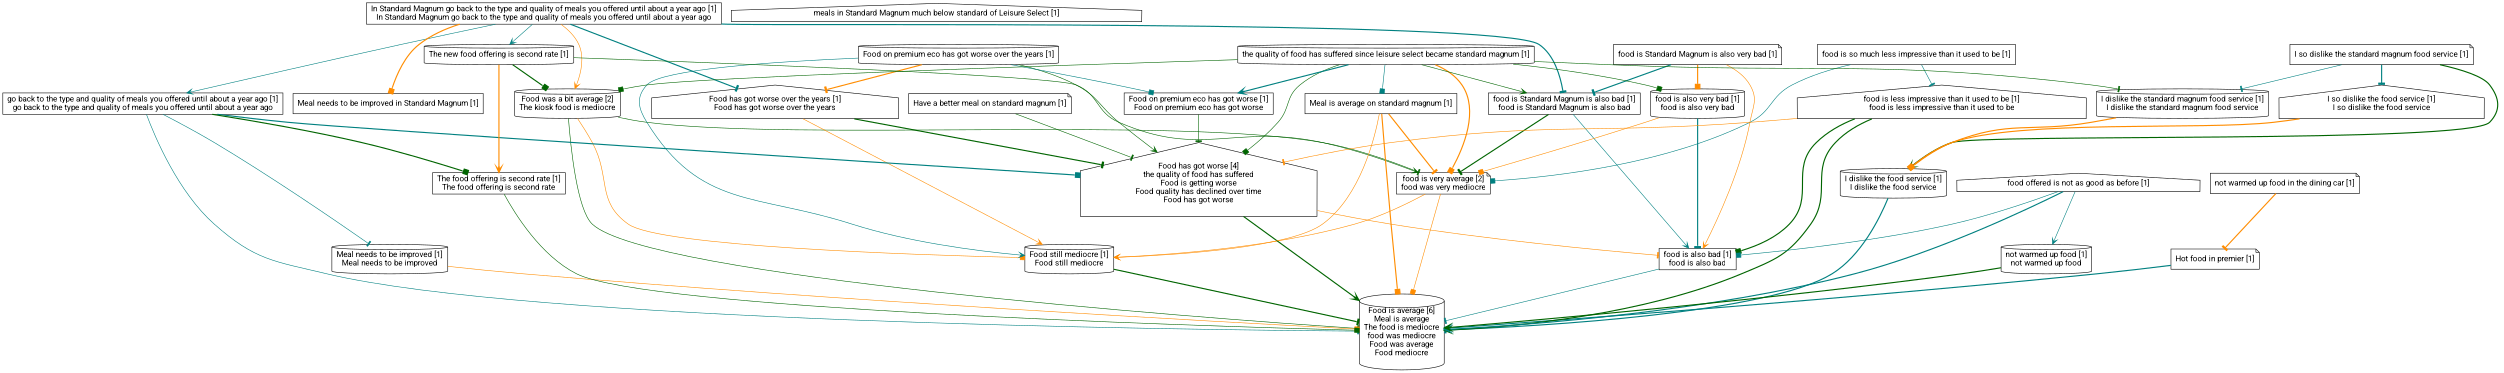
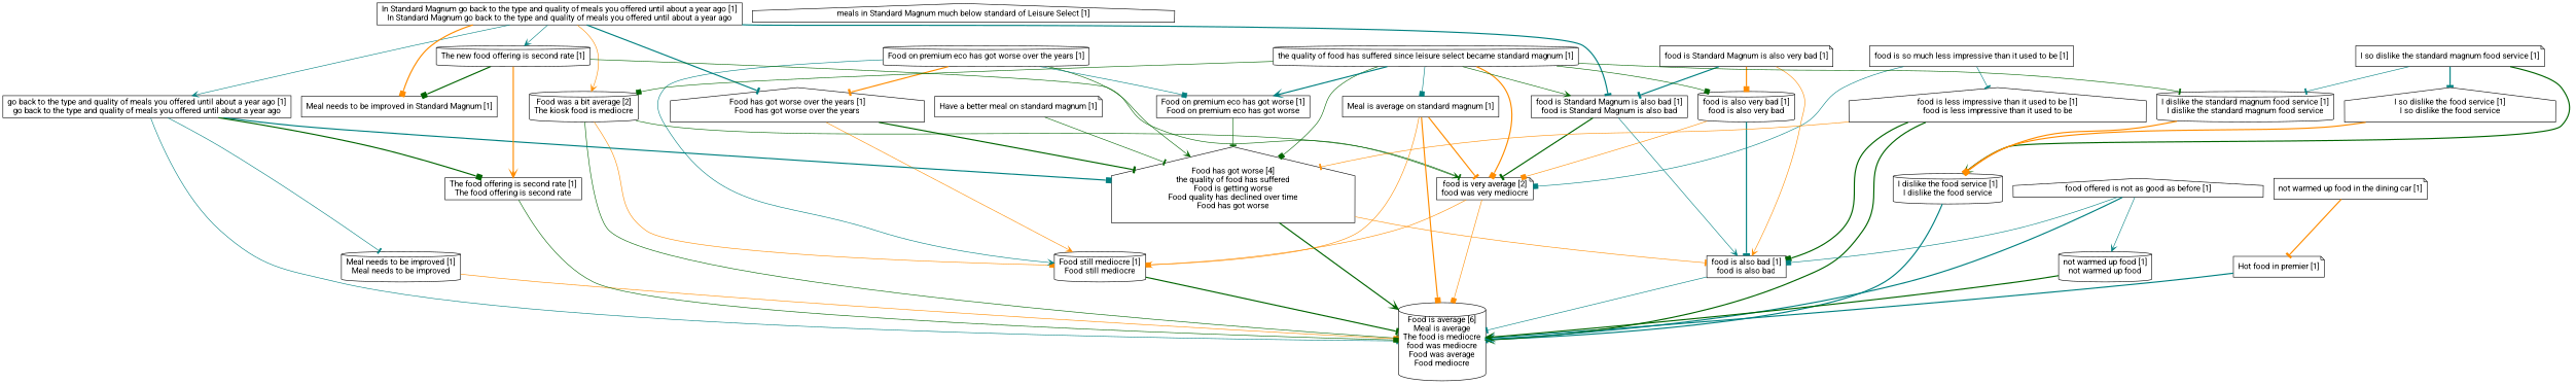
  digraph {
    fontname=Roboto
    node [fontname=Roboto shape=cylinder]
    edge [arrowhead=tee color=teal fontname=Roboto style=solid]
    "Food was a bit average [2]\nThe kiosk food is mediocre"
    "Food is average [6]\nMeal is average\nThe food is mediocre\nfood was mediocre\nFood was average\nFood mediocre"
    "food is very average [2]\nfood was very mediocre" [shape=note]
    "Food still mediocre [1]\nFood still mediocre"
    "Food has got worse [4]\nthe quality of food has suffered\nFood is getting worse\nFood quality has declined over time\nFood has got worse" [shape=house]
    "food is also bad [1]\nfood is also bad" [shape=box]
    "Food on premium eco has got worse over the years [1]"
    "Food on premium eco has got worse [1]\nFood on premium eco has got worse" [shape=box]
    "Food has got worse over the years [1]\nFood has got worse over the years" [shape=house]
    "Have a better meal on standard magnum [1]" [shape=note]
    "Hot food in premier [1]" [shape=note]
    "I so dislike the standard magnum food service [1]" [shape=note]
    "I dislike the standard magnum food service [1]\nI dislike the standard magnum food service"
    "I dislike the food service [1]\nI dislike the food service"
    "I so dislike the food service [1]\nI so dislike the food service" [shape=house]
    "In Standard Magnum go back to the type and quality of meals you offered until about a year ago [1]\nIn Standard Magnum go back to the type and quality of meals you offered until about a year ago" [shape=box]
    "go back to the type and quality of meals you offered until about a year ago [1]\ngo back to the type and quality of meals you offered until about a year ago" [shape=box]
    "Meal needs to be improved in Standard Magnum [1]" [shape=box]
    "The new food offering is second rate [1]"
    "food is Standard Magnum is also bad [1]\nfood is Standard Magnum is also bad" [shape=box]
    "Meal needs to be improved [1]\nMeal needs to be improved"
    "The food offering is second rate [1]\nThe food offering is second rate" [shape=box]
    "Meal is average on standard magnum [1]" [shape=box]
    "food is Standard Magnum is also very bad [1]" [shape=note]
    "food is also very bad [1]\nfood is also very bad"
    "food is so much less impressive than it used to be [1]" [shape=box]
    "food is less impressive than it used to be [1]\nfood is less impressive than it used to be" [shape=house]
    "food offered is not as good as before [1]" [shape=house]
    "not warmed up food [1]\nnot warmed up food"
    "meals in Standard Magnum much below standard of Leisure Select [1]" [shape=house]
    "not warmed up food in the dining car [1]" [shape=note]
    "the quality of food has suffered since leisure select became standard magnum [1]"
    "Food was a bit average [2]\nThe kiosk food is mediocre" -> "Food is average [6]\nMeal is average\nThe food is mediocre\nfood was mediocre\nFood was average\nFood mediocre" [color=darkgreen]
    "Food was a bit average [2]\nThe kiosk food is mediocre" -> "food is very average [2]\nfood was very mediocre" [color=darkgreen]
    "Food was a bit average [2]\nThe kiosk food is mediocre" -> "Food still mediocre [1]\nFood still mediocre" [arrowhead=box color=darkorange]
    "food is very average [2]\nfood was very mediocre" -> "Food is average [6]\nMeal is average\nThe food is mediocre\nfood was mediocre\nFood was average\nFood mediocre" [arrowhead=box color=darkorange]
    "food is very average [2]\nfood was very mediocre" -> "Food still mediocre [1]\nFood still mediocre" [arrowhead=vee color=darkorange]
    "Food still mediocre [1]\nFood still mediocre" -> "Food is average [6]\nMeal is average\nThe food is mediocre\nfood was mediocre\nFood was average\nFood mediocre" [color=darkgreen style=bold]
    "Food has got worse [4]\nthe quality of food has suffered\nFood is getting worse\nFood quality has declined over time\nFood has got worse" -> "Food is average [6]\nMeal is average\nThe food is mediocre\nfood was mediocre\nFood was average\nFood mediocre" [arrowhead=vee color=darkgreen style=bold]
    "Food has got worse [4]\nthe quality of food has suffered\nFood is getting worse\nFood quality has declined over time\nFood has got worse" -> "food is also bad [1]\nfood is also bad" [color=darkorange]
    "food is also bad [1]\nfood is also bad" -> "Food is average [6]\nMeal is average\nThe food is mediocre\nfood was mediocre\nFood was average\nFood mediocre"
    "Food on premium eco has got worse over the years [1]" -> "Food still mediocre [1]\nFood still mediocre" [arrowhead=vee]
    "Food on premium eco has got worse over the years [1]" -> "Food has got worse [4]\nthe quality of food has suffered\nFood is getting worse\nFood quality has declined over time\nFood has got worse" [arrowhead=vee color=darkgreen]
    "Food on premium eco has got worse over the years [1]" -> "Food on premium eco has got worse [1]\nFood on premium eco has got worse" [arrowhead=box]
    "Food on premium eco has got worse over the years [1]" -> "Food has got worse over the years [1]\nFood has got worse over the years" [color=darkorange style=bold]
    "Food on premium eco has got worse [1]\nFood on premium eco has got worse" -> "Food has got worse [4]\nthe quality of food has suffered\nFood is getting worse\nFood quality has declined over time\nFood has got worse" [color=darkgreen]
    "Food has got worse over the years [1]\nFood has got worse over the years" -> "Food still mediocre [1]\nFood still mediocre" [arrowhead=vee color=darkorange]
    "Food has got worse over the years [1]\nFood has got worse over the years" -> "Food has got worse [4]\nthe quality of food has suffered\nFood is getting worse\nFood quality has declined over time\nFood has got worse" [color=darkgreen style=bold]
    "Have a better meal on standard magnum [1]" -> "Food has got worse [4]\nthe quality of food has suffered\nFood is getting worse\nFood quality has declined over time\nFood has got worse" [color=darkgreen]
    "Hot food in premier [1]" -> "Food is average [6]\nMeal is average\nThe food is mediocre\nfood was mediocre\nFood was average\nFood mediocre" [arrowhead=vee style=bold]
    "I so dislike the standard magnum food service [1]" -> "I dislike the standard magnum food service [1]\nI dislike the standard magnum food service"
    "I so dislike the standard magnum food service [1]" -> "I dislike the food service [1]\nI dislike the food service" [arrowhead=vee color=darkgreen style=bold]
    "I so dislike the standard magnum food service [1]" -> "I so dislike the food service [1]\nI so dislike the food service" [style=bold]
    "I dislike the standard magnum food service [1]\nI dislike the standard magnum food service" -> "I dislike the food service [1]\nI dislike the food service" [arrowhead=box color=darkorange style=bold]
    "I dislike the food service [1]\nI dislike the food service" -> "Food is average [6]\nMeal is average\nThe food is mediocre\nfood was mediocre\nFood was average\nFood mediocre" [style=bold]
    "I so dislike the food service [1]\nI so dislike the food service" -> "I dislike the food service [1]\nI dislike the food service" [arrowhead=box color=darkorange style=bold]
    "In Standard Magnum go back to the type and quality of meals you offered until about a year ago [1]\nIn Standard Magnum go back to the type and quality of meals you offered until about a year ago" -> "Food was a bit average [2]\nThe kiosk food is mediocre" [arrowhead=vee color=darkorange]
    "In Standard Magnum go back to the type and quality of meals you offered until about a year ago [1]\nIn Standard Magnum go back to the type and quality of meals you offered until about a year ago" -> "Food has got worse over the years [1]\nFood has got worse over the years" [style=bold]
    "In Standard Magnum go back to the type and quality of meals you offered until about a year ago [1]\nIn Standard Magnum go back to the type and quality of meals you offered until about a year ago" -> "go back to the type and quality of meals you offered until about a year ago [1]\ngo back to the type and quality of meals you offered until about a year ago" [arrowhead=vee]
    "In Standard Magnum go back to the type and quality of meals you offered until about a year ago [1]\nIn Standard Magnum go back to the type and quality of meals you offered until about a year ago" -> "Meal needs to be improved in Standard Magnum [1]" [arrowhead=box color=darkorange style=bold]
    "In Standard Magnum go back to the type and quality of meals you offered until about a year ago [1]\nIn Standard Magnum go back to the type and quality of meals you offered until about a year ago" -> "The new food offering is second rate [1]" [arrowhead=vee]
    "In Standard Magnum go back to the type and quality of meals you offered until about a year ago [1]\nIn Standard Magnum go back to the type and quality of meals you offered until about a year ago" -> "food is Standard Magnum is also bad [1]\nfood is Standard Magnum is also bad" [style=bold]
    "go back to the type and quality of meals you offered until about a year ago [1]\ngo back to the type and quality of meals you offered until about a year ago" -> "Food is average [6]\nMeal is average\nThe food is mediocre\nfood was mediocre\nFood was average\nFood mediocre"
    "go back to the type and quality of meals you offered until about a year ago [1]\ngo back to the type and quality of meals you offered until about a year ago" -> "Food has got worse [4]\nthe quality of food has suffered\nFood is getting worse\nFood quality has declined over time\nFood has got worse" [arrowhead=box style=bold]
    "go back to the type and quality of meals you offered until about a year ago [1]\ngo back to the type and quality of meals you offered until about a year ago" -> "Meal needs to be improved [1]\nMeal needs to be improved"
    "go back to the type and quality of meals you offered until about a year ago [1]\ngo back to the type and quality of meals you offered until about a year ago" -> "The food offering is second rate [1]\nThe food offering is second rate" [arrowhead=box color=darkgreen style=bold]
-   "The new food offering is second rate [1]" -> "Food was a bit average [2]\nThe kiosk food is mediocre" [arrowhead=box color=darkgreen style=bold]
+   "The new food offering is second rate [1]" -> "Meal needs to be improved in Standard Magnum [1]" [arrowhead=box color=darkgreen style=bold]
    "The new food offering is second rate [1]" -> "food is very average [2]\nfood was very mediocre" [arrowhead=vee color=darkgreen]
    "The new food offering is second rate [1]" -> "The food offering is second rate [1]\nThe food offering is second rate" [arrowhead=vee color=darkorange style=bold]
    "food is Standard Magnum is also bad [1]\nfood is Standard Magnum is also bad" -> "food is very average [2]\nfood was very mediocre" [color=darkgreen style=bold]
    "food is Standard Magnum is also bad [1]\nfood is Standard Magnum is also bad" -> "food is also bad [1]\nfood is also bad" [arrowhead=vee]
    "Meal needs to be improved [1]\nMeal needs to be improved" -> "Food is average [6]\nMeal is average\nThe food is mediocre\nfood was mediocre\nFood was average\nFood mediocre" [arrowhead=box color=darkorange]
    "The food offering is second rate [1]\nThe food offering is second rate" -> "Food is average [6]\nMeal is average\nThe food is mediocre\nfood was mediocre\nFood was average\nFood mediocre" [arrowhead=box color=darkgreen]
    "Meal is average on standard magnum [1]" -> "Food is average [6]\nMeal is average\nThe food is mediocre\nfood was mediocre\nFood was average\nFood mediocre" [arrowhead=box color=darkorange style=bold]
    "Meal is average on standard magnum [1]" -> "food is very average [2]\nfood was very mediocre" [color=darkorange style=bold]
-   "Meal is average on standard magnum [1]" -> "Food still mediocre [1]\nFood still mediocre" [arrowhead=vee color=darkorange]
+   "Meal is average on standard magnum [1]" -> "Food still mediocre [1]\nFood still mediocre" [arrowhead=box color=darkorange]
    "food is Standard Magnum is also very bad [1]" -> "food is also bad [1]\nfood is also bad" [arrowhead=vee color=darkorange]
    "food is Standard Magnum is also very bad [1]" -> "food is Standard Magnum is also bad [1]\nfood is Standard Magnum is also bad" [style=bold]
    "food is Standard Magnum is also very bad [1]" -> "food is also very bad [1]\nfood is also very bad" [arrowhead=box color=darkorange style=bold]
    "food is also very bad [1]\nfood is also very bad" -> "food is very average [2]\nfood was very mediocre" [arrowhead=box color=darkorange]
    "food is also very bad [1]\nfood is also very bad" -> "food is also bad [1]\nfood is also bad" [style=bold]
    "food is so much less impressive than it used to be [1]" -> "food is very average [2]\nfood was very mediocre" [arrowhead=box]
    "food is so much less impressive than it used to be [1]" -> "food is less impressive than it used to be [1]\nfood is less impressive than it used to be"
    "food is less impressive than it used to be [1]\nfood is less impressive than it used to be" -> "Food is average [6]\nMeal is average\nThe food is mediocre\nfood was mediocre\nFood was average\nFood mediocre" [arrowhead=vee color=darkgreen style=bold]
    "food is less impressive than it used to be [1]\nfood is less impressive than it used to be" -> "Food has got worse [4]\nthe quality of food has suffered\nFood is getting worse\nFood quality has declined over time\nFood has got worse" [color=darkorange]
    "food is less impressive than it used to be [1]\nfood is less impressive than it used to be" -> "food is also bad [1]\nfood is also bad" [arrowhead=box color=darkgreen style=bold]
    "food offered is not as good as before [1]" -> "Food is average [6]\nMeal is average\nThe food is mediocre\nfood was mediocre\nFood was average\nFood mediocre" [arrowhead=vee style=bold]
    "food offered is not as good as before [1]" -> "food is also bad [1]\nfood is also bad" [arrowhead=box]
    "food offered is not as good as before [1]" -> "not warmed up food [1]\nnot warmed up food" [arrowhead=vee]
    "not warmed up food [1]\nnot warmed up food" -> "Food is average [6]\nMeal is average\nThe food is mediocre\nfood was mediocre\nFood was average\nFood mediocre" [arrowhead=vee color=darkgreen style=bold]
    "not warmed up food in the dining car [1]" -> "Hot food in premier [1]" [color=darkorange style=bold]
    "the quality of food has suffered since leisure select became standard magnum [1]" -> "Food was a bit average [2]\nThe kiosk food is mediocre" [arrowhead=box color=darkgreen]
    "the quality of food has suffered since leisure select became standard magnum [1]" -> "food is very average [2]\nfood was very mediocre" [arrowhead=box color=darkorange style=bold]
    "the quality of food has suffered since leisure select became standard magnum [1]" -> "Food has got worse [4]\nthe quality of food has suffered\nFood is getting worse\nFood quality has declined over time\nFood has got worse" [arrowhead=box color=darkgreen]
    "the quality of food has suffered since leisure select became standard magnum [1]" -> "Food on premium eco has got worse [1]\nFood on premium eco has got worse" [arrowhead=vee style=bold]
    "the quality of food has suffered since leisure select became standard magnum [1]" -> "I dislike the standard magnum food service [1]\nI dislike the standard magnum food service" [color=darkgreen]
    "the quality of food has suffered since leisure select became standard magnum [1]" -> "food is Standard Magnum is also bad [1]\nfood is Standard Magnum is also bad" [arrowhead=vee color=darkgreen]
    "the quality of food has suffered since leisure select became standard magnum [1]" -> "Meal is average on standard magnum [1]" [arrowhead=box]
    "the quality of food has suffered since leisure select became standard magnum [1]" -> "food is also very bad [1]\nfood is also very bad" [arrowhead=box color=darkgreen]
  }
